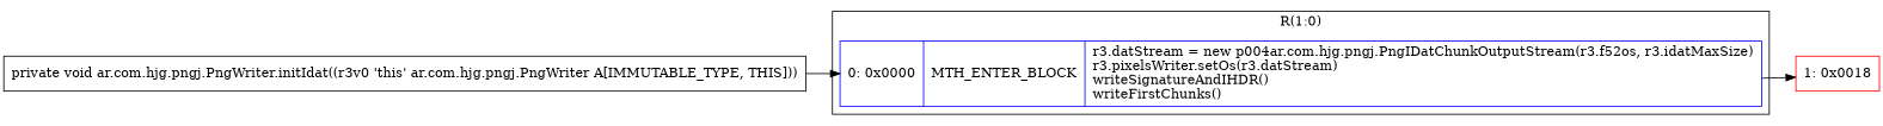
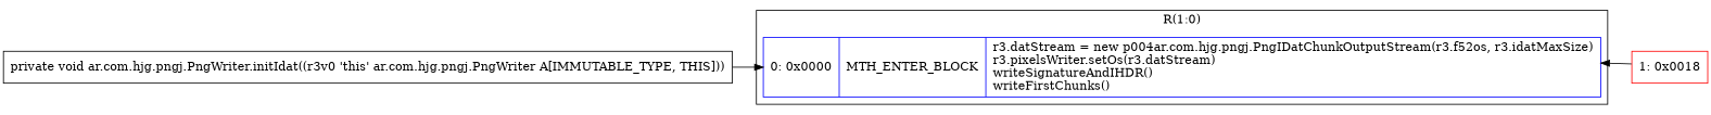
  digraph {
    rankdir=LR
    node [shape=record]
    n1 [color=blue label="{0\:\ 0x0000|MTH_ENTER_BLOCK\l|r3.datStream = new p004ar.com.hjg.pngj.PngIDatChunkOutputStream(r3.f52os, r3.idatMaxSize)\lr3.pixelsWriter.setOs(r3.datStream)\lwriteSignatureAndIHDR()\lwriteFirstChunks()\l}"]
    n2 [color=red label="{1\:\ 0x0018}"]
    n3 [label="{private void ar.com.hjg.pngj.PngWriter.initIdat((r3v0 'this' ar.com.hjg.pngj.PngWriter A[IMMUTABLE_TYPE, THIS])) }"]
    subgraph cluster_1 {
      label="R(1:0)"
      n1
    }
-   n1 -> n2
+   n2 -> n1
    n3 -> n1
  }
